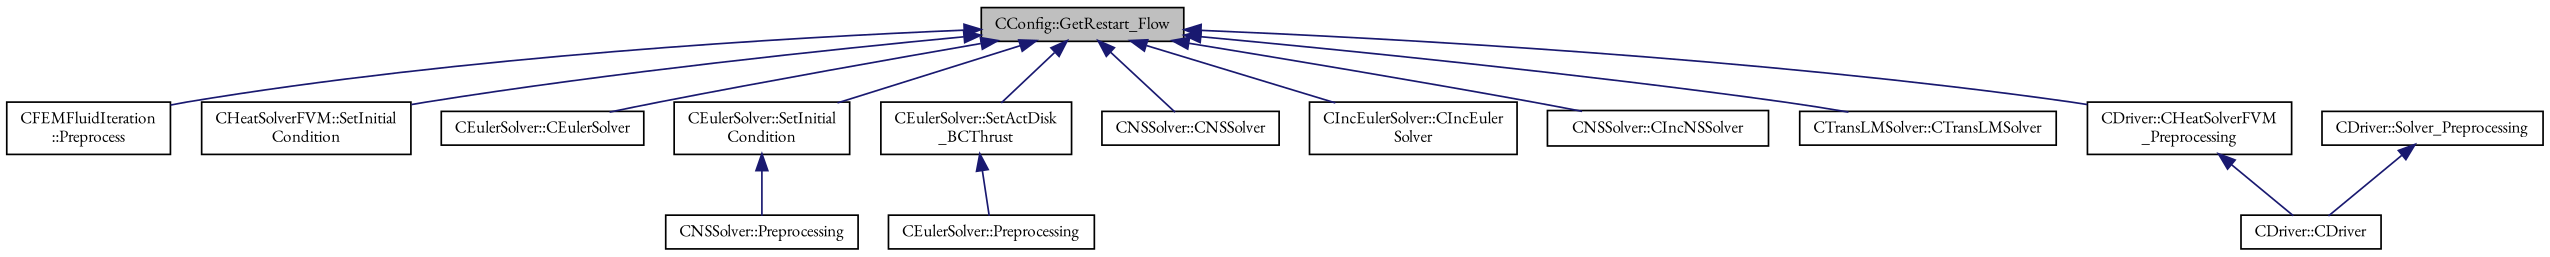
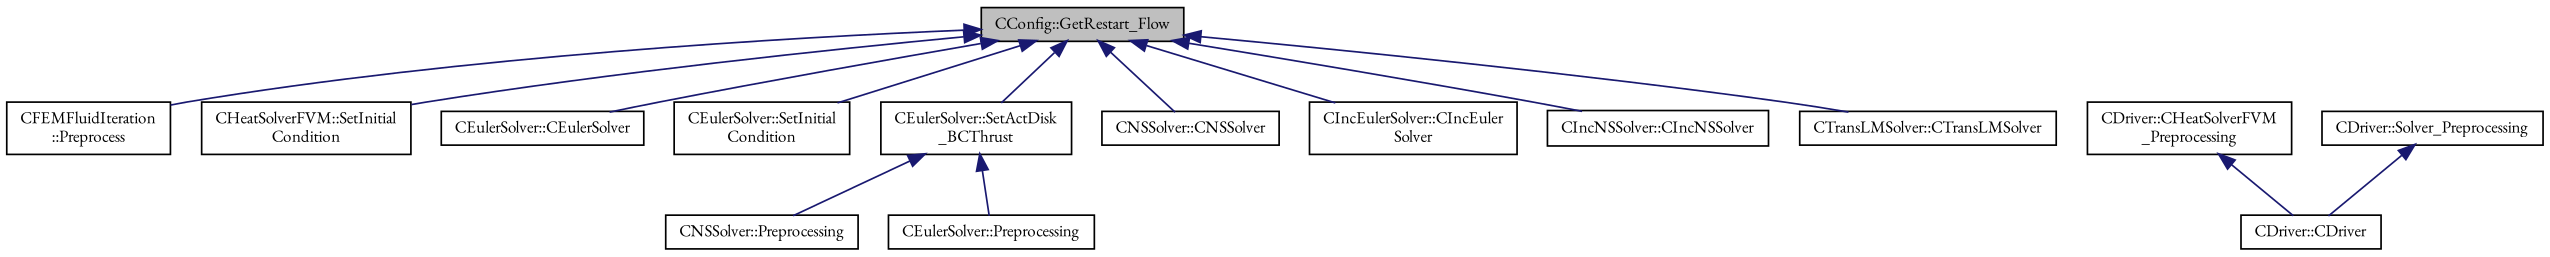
  digraph {
    fontname="EB Garamond"
    rankdir=TB
    node [color=black fillcolor=white fontname="EB Garamond" fontsize=10 shape=record style=filled]
    edge [color=midnightblue dir=back fontname="EB Garamond" fontsize=10 labelfontname=Helvetica labelfontsize=10 style=solid]
    n1 [fillcolor=grey75 fontcolor=black height=0.2 label="CConfig::GetRestart_Flow" width=0.4]
    n2 [height=0.2 label="CDriver::CHeatSolverFVM\l_Preprocessing" width=0.4]
    n3 [height=0.2 label="CFEMFluidIteration\l::Preprocess" width=0.4]
    n4 [height=0.2 label="CHeatSolverFVM::SetInitial\lCondition" width=0.4]
    n5 [height=0.2 label="CEulerSolver::CEulerSolver" width=0.4]
    n6 [height=0.2 label="CEulerSolver::SetInitial\lCondition" width=0.4]
    n7 [height=0.2 label="CEulerSolver::SetActDisk\l_BCThrust" width=0.4]
    n8 [height=0.2 label="CNSSolver::CNSSolver" width=0.4]
    n9 [height=0.2 label="CIncEulerSolver::CIncEuler\lSolver" width=0.4]
-   n10 [height=0.2 label="CNSSolver::CIncNSSolver" width=0.4]
+   n10 [height=0.2 label="CIncNSSolver::CIncNSSolver" width=0.4]
    n11 [height=0.2 label="CTransLMSolver::CTransLMSolver" width=0.4]
    n12 [height=0.2 label="CDriver::CDriver" width=0.4]
    n13 [height=0.2 label="CEulerSolver::Preprocessing" width=0.4]
    n14 [height=0.2 label="CNSSolver::Preprocessing" width=0.4]
    n15 [height=0.2 label="CDriver::Solver_Preprocessing" width=0.4]
-   n1 -> n2
    n1 -> n3
    n1 -> n4
    n1 -> n5
    n1 -> n6
    n1 -> n7
    n1 -> n8
    n1 -> n9
    n1 -> n10
    n1 -> n11
    n2 -> n12
    n7 -> n13
-   n6 -> n14
+   n7 -> n14
    n15 -> n12
  }
